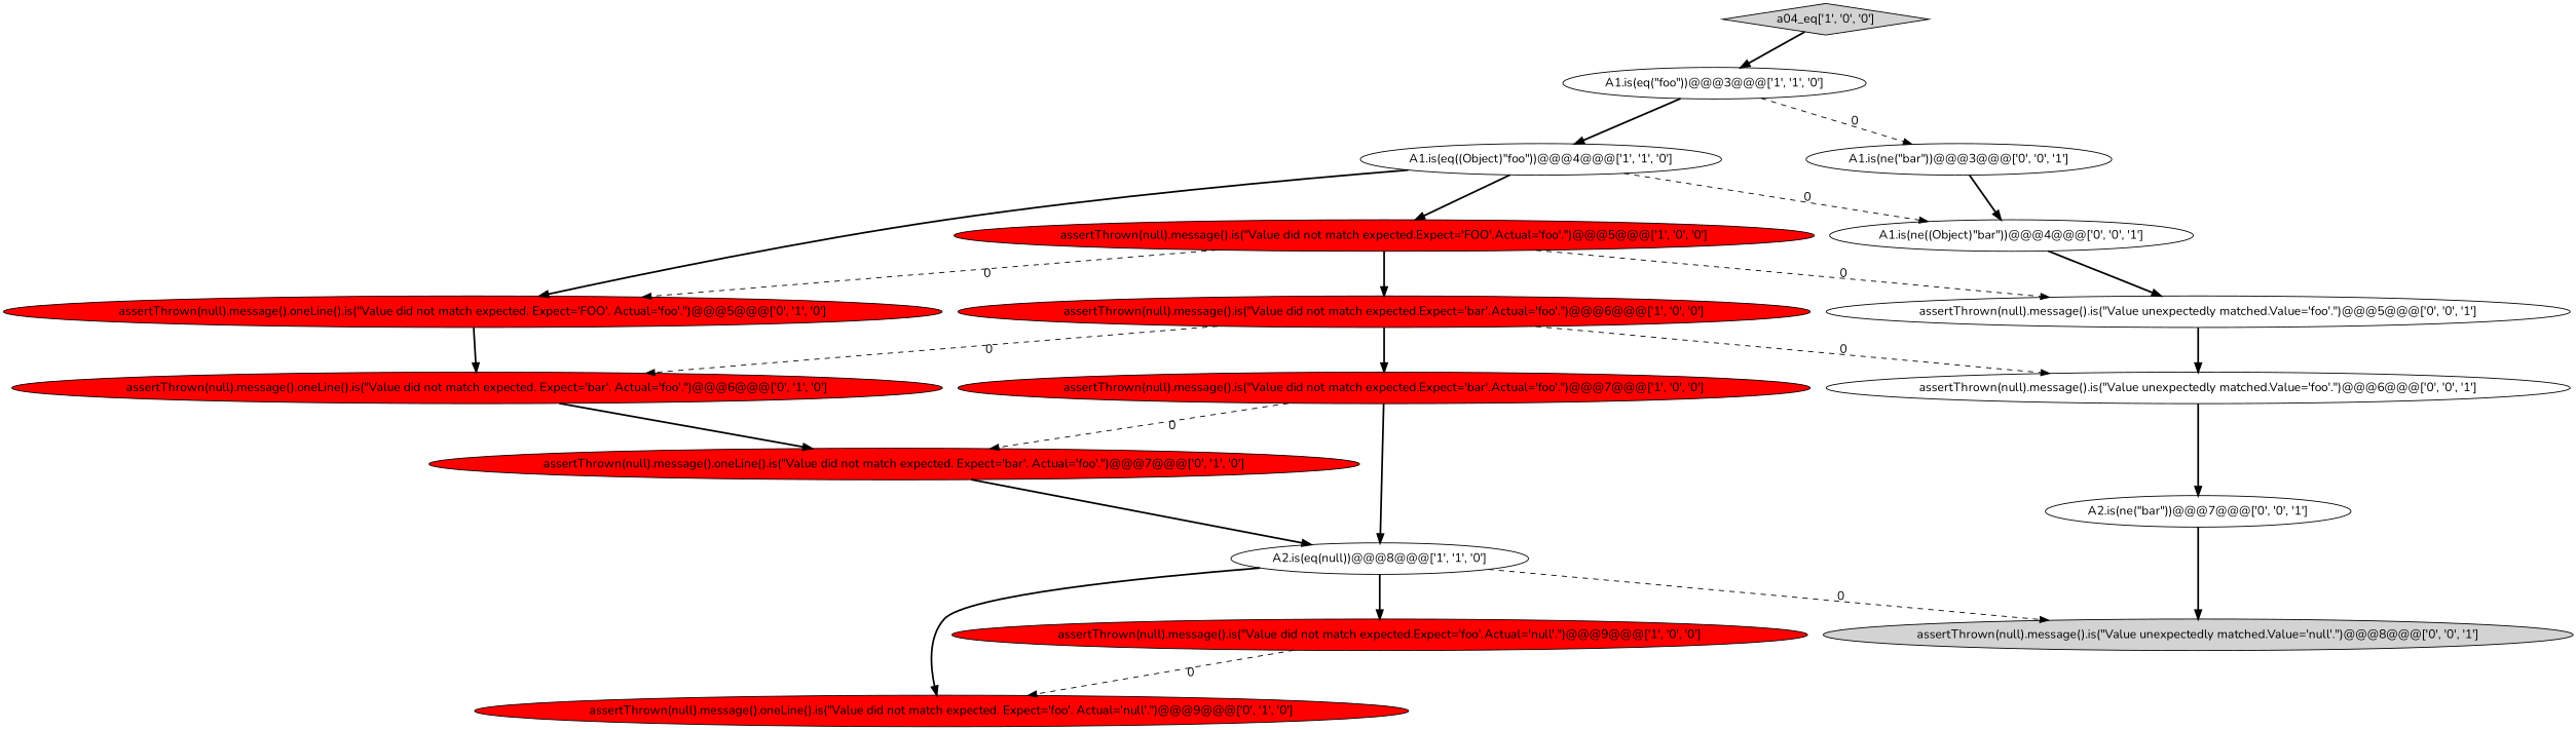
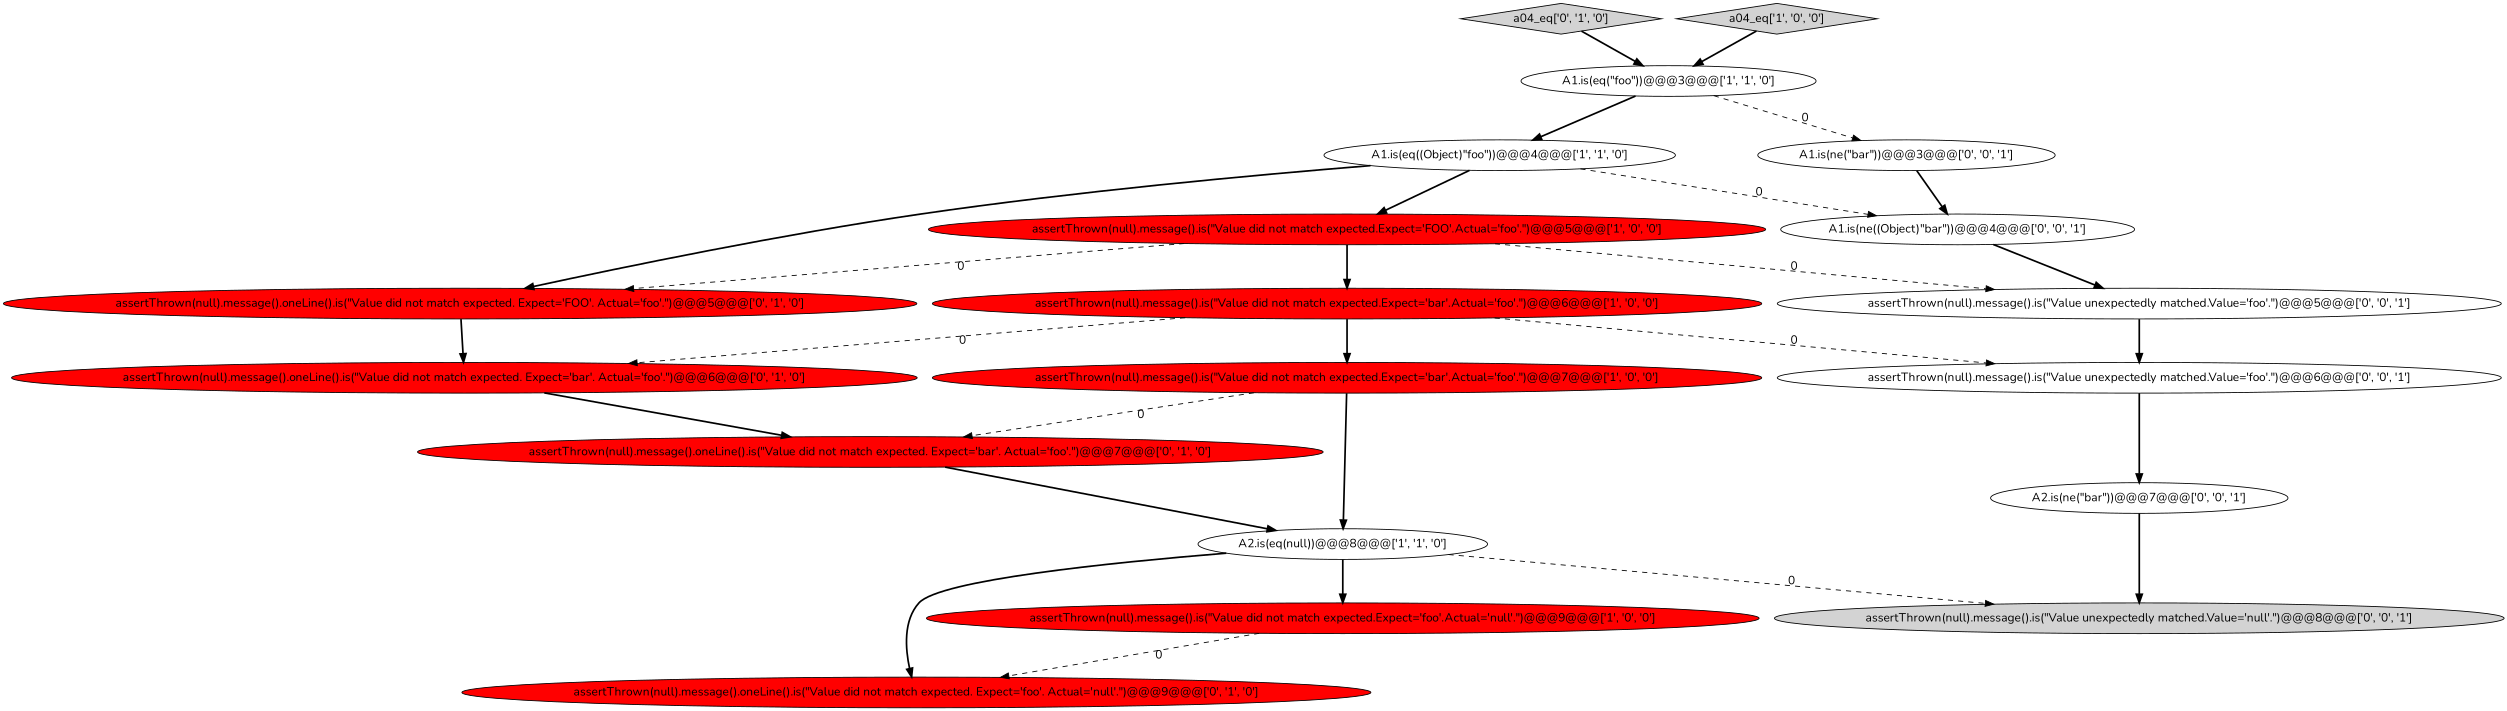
  digraph {
    fontname=Nunito
    node [fillcolor=red fontname=Nunito shape=ellipse style=filled]
    edge [fontname=Nunito style=bold]
    n1 [label="assertThrown(null).message().oneLine().is(\"Value did not match expected. Expect='bar'. Actual='foo'.\")@@@7@@@['0', '1', '0']"]
    n2 [fillcolor=white label="A2.is(eq(null))@@@8@@@['1', '1', '0']"]
    n3 [fillcolor=lightgray label="assertThrown(null).message().is(\"Value unexpectedly matched.Value='null'.\")@@@8@@@['0', '0', '1']"]
    n4 [label="assertThrown(null).message().oneLine().is(\"Value did not match expected. Expect='foo'. Actual='null'.\")@@@9@@@['0', '1', '0']"]
    n5 [label="assertThrown(null).message().is(\"Value did not match expected.Expect='foo'.Actual='null'.\")@@@9@@@['1', '0', '0']"]
+   n6 [fillcolor=lightgray label="a04_eq['0', '1', '0']" shape=diamond]
    n7 [fillcolor=white label="A1.is(eq(\"foo\"))@@@3@@@['1', '1', '0']"]
    n8 [fillcolor=white label="A1.is(ne(\"bar\"))@@@3@@@['0', '0', '1']"]
    n9 [fillcolor=white label="A1.is(eq((Object)\"foo\"))@@@4@@@['1', '1', '0']"]
    n10 [fillcolor=white label="assertThrown(null).message().is(\"Value unexpectedly matched.Value='foo'.\")@@@6@@@['0', '0', '1']"]
    n11 [fillcolor=white label="A2.is(ne(\"bar\"))@@@7@@@['0', '0', '1']"]
    n12 [fillcolor=white label="A1.is(ne((Object)\"bar\"))@@@4@@@['0', '0', '1']"]
    n13 [fillcolor=white label="assertThrown(null).message().is(\"Value unexpectedly matched.Value='foo'.\")@@@5@@@['0', '0', '1']"]
    n14 [label="assertThrown(null).message().is(\"Value did not match expected.Expect='bar'.Actual='foo'.\")@@@7@@@['1', '0', '0']"]
    n15 [label="assertThrown(null).message().oneLine().is(\"Value did not match expected. Expect='FOO'. Actual='foo'.\")@@@5@@@['0', '1', '0']"]
    n16 [label="assertThrown(null).message().oneLine().is(\"Value did not match expected. Expect='bar'. Actual='foo'.\")@@@6@@@['0', '1', '0']"]
    n17 [label="assertThrown(null).message().is(\"Value did not match expected.Expect='FOO'.Actual='foo'.\")@@@5@@@['1', '0', '0']"]
    n18 [fillcolor=lightgray label="a04_eq['1', '0', '0']" shape=diamond]
    n19 [label="assertThrown(null).message().is(\"Value did not match expected.Expect='bar'.Actual='foo'.\")@@@6@@@['1', '0', '0']"]
    n1 -> n2
    n2 -> n3 [label=0 style=dashed]
    n2 -> n4
    n2 -> n5
    n5 -> n4 [label=0 style=dashed]
+   n6 -> n7
    n7 -> n8 [label=0 style=dashed]
    n7 -> n9
    n8 -> n12
    n9 -> n12 [label=0 style=dashed]
    n9 -> n15
    n9 -> n17
    n10 -> n11
    n11 -> n3
    n12 -> n13
    n13 -> n10
    n14 -> n1 [label=0 style=dashed]
    n14 -> n2
    n15 -> n16
    n16 -> n1
    n17 -> n13 [label=0 style=dashed]
    n17 -> n15 [label=0 style=dashed]
    n17 -> n19
    n18 -> n7
    n19 -> n10 [label=0 style=dashed]
    n19 -> n14
    n19 -> n16 [label=0 style=dashed]
  }
